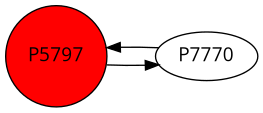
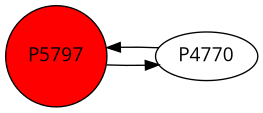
  digraph {
    rankdir=LR
    fontname="Open Sans"
    node [fontname="Open Sans"]
    edge [fontname="Open Sans"]
    P5797 [fillcolor=red shape=circle style=filled]
-   P4770 [label=P7770]
+   P4770
    P5797 -> P4770
    P4770 -> P5797
  }
